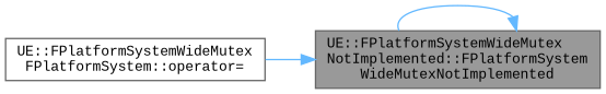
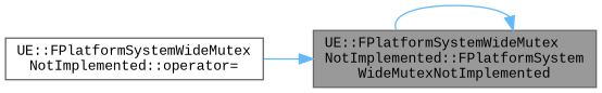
  digraph {
    rankdir=RL
    fontname="Liberation Mono"
    node [fontname="Liberation Mono" fontsize=10 shape=box style=filled]
    edge [color=steelblue1 dir=back fontname="Liberation Mono" fontsize=10 labelfontname=Helvetica labelfontsize=10 style=solid]
    n1 [color=gray40 fillcolor=grey60 fontcolor=black height=0.2 label="UE::FPlatformSystemWideMutex\lNotImplemented::FPlatformSystem\lWideMutexNotImplemented" width=0.4]
-   n2 [color=grey40 fillcolor=white height=0.2 label="UE::FPlatformSystemWideMutex\lFPlatformSystem::operator=" width=0.4]
+   n2 [color=grey40 fillcolor=white height=0.2 label="UE::FPlatformSystemWideMutex\lNotImplemented::operator=" width=0.4]
    n1 -> n1
    n1 -> n2
  }
